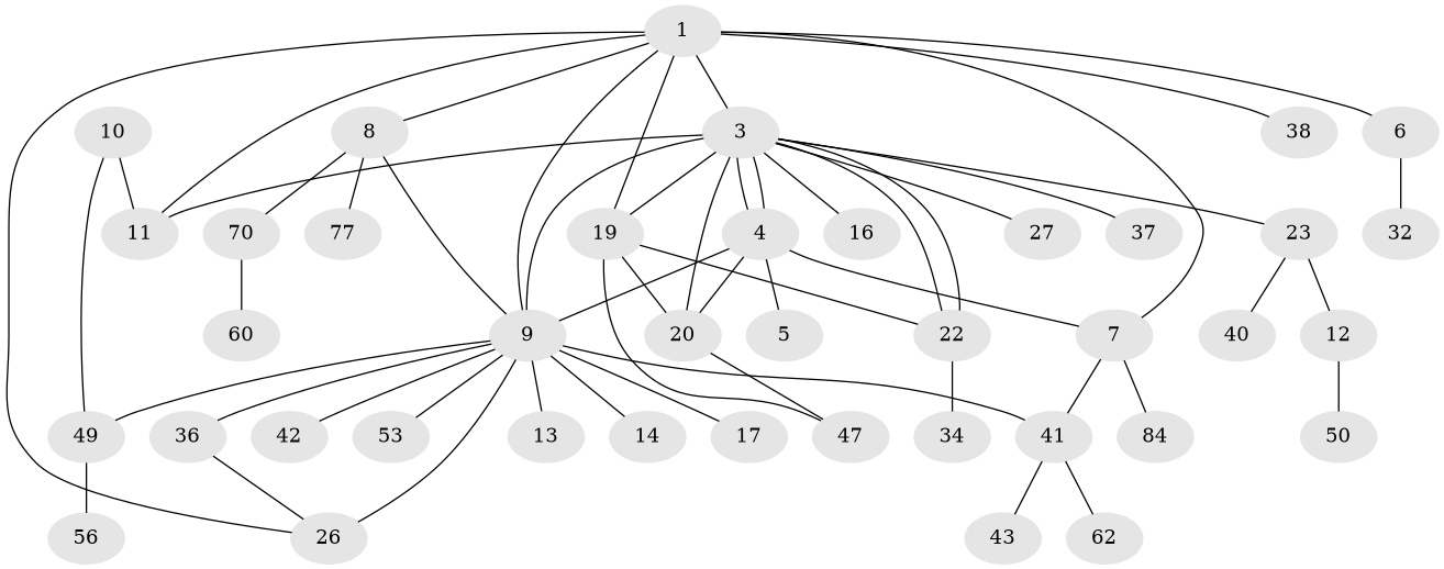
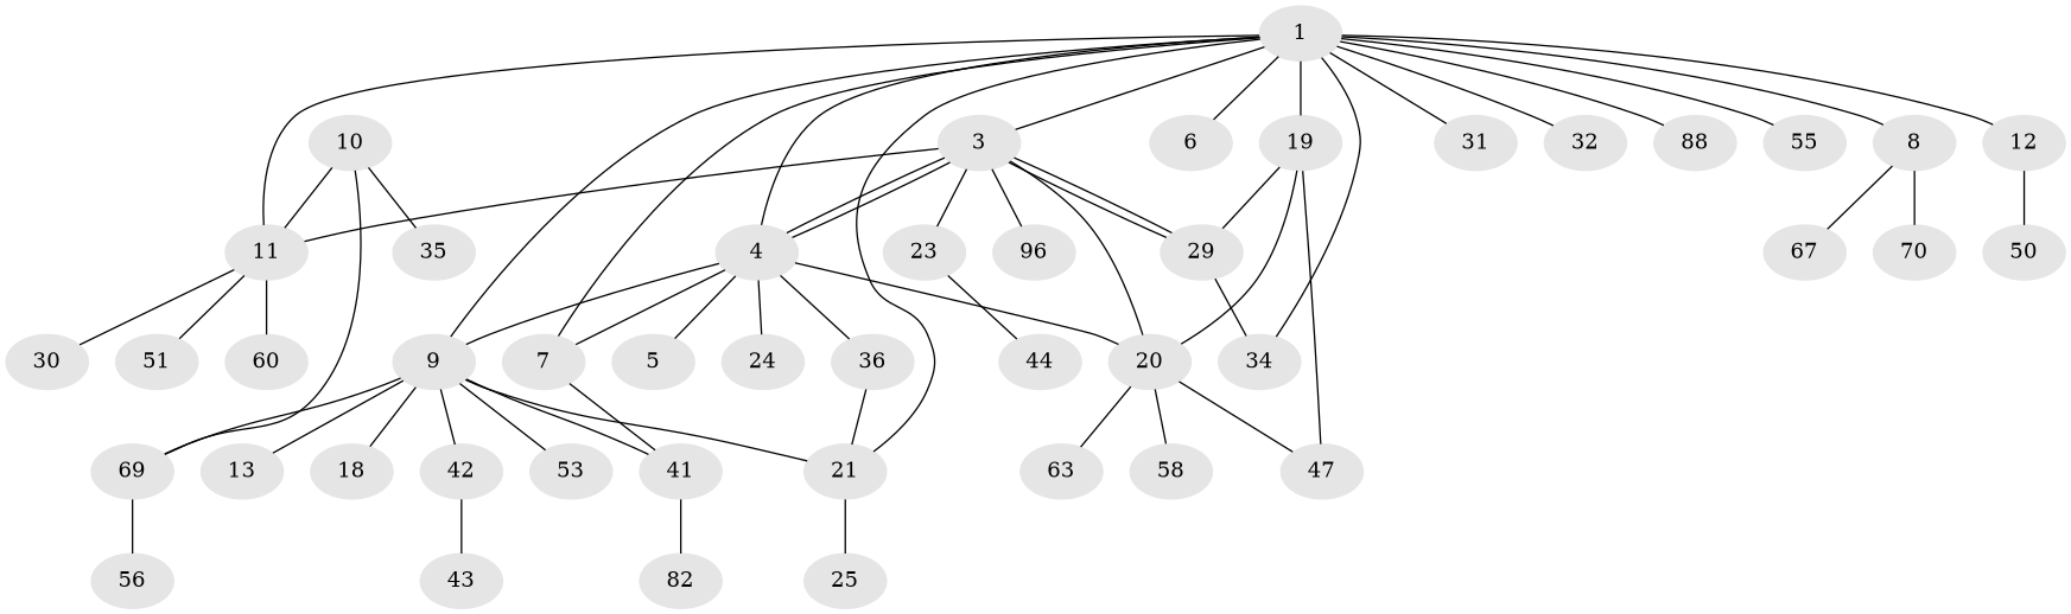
  graph {
    node [color=gray90 style=filled]
    1 [super="+65+97+2"]
    3 [super="+71+94+95+33+39+18"]
    4 [super="+57+61+69+82+48"]
    6
    7
    8
    9 [super="+15+44+46+26+86+73+75"]
    11 [super="+29"]
    12
    19
-   21 [super="+87+88+78" label=26]
+   21 [super="+87+88+78"]
+   31
    32 [super="+52"]
    34
-   38
-   16
+   38 [label=88]
+   55
+   16 [label=96]
    20
-   22 [super="+83"]
+   22 [super="+83" label=29]
    23
-   27
-   37
    5 [super="+90"]
+   24
    36 [super="+45+80"]
    41
-   84
-   67 [label=77]
+   67
    70
    13 [super="+98"]
-   14
-   17
+   17 [label=18]
    42
-   49
+   49 [label=69]
    53
+   30
+   51
    60
    50
    47
+   25
    10 [super="+74+72"]
-   40
+   35 [super="+92"]
+   58
+   63
+   40 [label=44]
    43
-   62
+   62 [label=82]
    56
    1 -- 3 [weight=2]
+   1 -- 4
    1 -- 6
    1 -- 7
    1 -- 8
    1 -- 9
    1 -- 11
-   23 -- 12
+   1 -- 12
    1 -- 19
    1 -- 21
-   6 -- 32
+   1 -- 31
+   1 -- 32
+   1 -- 34 [weight=2]
    1 -- 38
+   1 -- 55
    3 -- 4 [weight=3]
    3 -- 4
-   3 -- 9 [weight=5]
    3 -- 11
-   3 -- 19
    3 -- 16
    3 -- 20
    3 -- 22
    3 -- 22
    3 -- 23
-   3 -- 27
-   3 -- 37
    4 -- 7
    4 -- 9 [weight=4]
    4 -- 20
    4 -- 5
-   9 -- 36
+   4 -- 24
+   4 -- 36
    7 -- 41
-   7 -- 84
-   8 -- 9
    8 -- 67
    8 -- 70
    9 -- 21 [weight=2]
    9 -- 41
    9 -- 13
-   9 -- 14
    9 -- 17
    9 -- 42
    9 -- 49
    9 -- 53
-   70 -- 60
+   11 -- 30
+   11 -- 51
+   11 -- 60
    12 -- 50
    19 -- 20
    19 -- 22
    19 -- 47
+   21 -- 25
    20 -- 47
+   20 -- 58
+   20 -- 63
    22 -- 34
    23 -- 40
    36 -- 21
-   41 -- 43
+   42 -- 43
    41 -- 62
    49 -- 56
    10 -- 11
    10 -- 49
+   10 -- 35
  }
